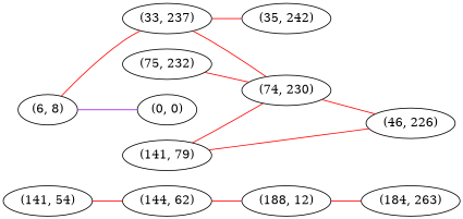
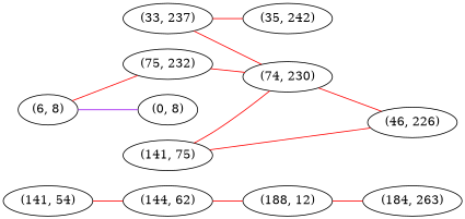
  graph {
    rankdir=LR
    edge [color=red weight=1]
    "(141, 54)"
    "(144, 62)"
    "(188, 12)"
-   "(141, 79)"
+   "(141, 79)" [label="(141, 75)"]
    "(74, 230)"
    "(46, 226)"
    "(6, 8)"
    "(33, 237)"
-   "(0, 0)"
+   "(0, 0)" [label="(0, 8)"]
    "(35, 242)"
    "(75, 232)"
    n12 [label="(184, 263)"]
    "(141, 54)" -- "(144, 62)"
    "(144, 62)" -- "(188, 12)"
    "(188, 12)" -- n12
    "(141, 79)" -- "(74, 230)"
    "(141, 79)" -- "(46, 226)"
    "(74, 230)" -- "(46, 226)"
-   "(6, 8)" -- "(33, 237)"
+   "(6, 8)" -- "(75, 232)"
    "(6, 8)" -- "(0, 0)" [color=purple weight=4]
    "(33, 237)" -- "(74, 230)"
    "(33, 237)" -- "(35, 242)"
    "(75, 232)" -- "(74, 230)"
  }
